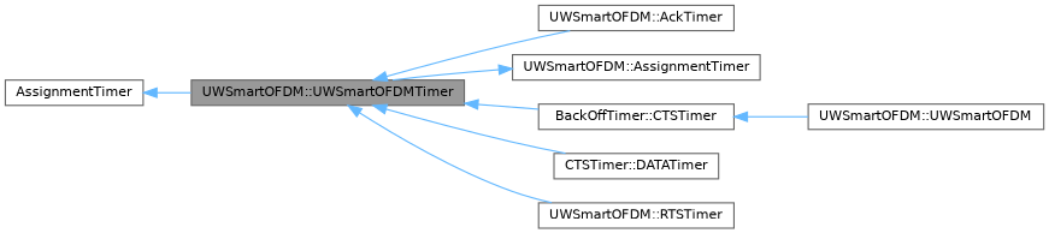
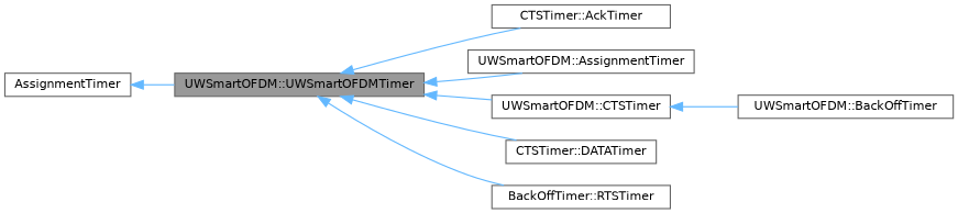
  digraph {
    fontname="DejaVu Sans"
    rankdir=LR
    node [color=gray40 fillcolor=white fontname="DejaVu Sans" fontsize=10 shape=box style=filled]
    edge [color=steelblue1 dir=back fontname="DejaVu Sans" fontsize=10 labelfontname=Helvetica labelfontsize=10 style=solid]
    n1 [fillcolor=grey60 fontcolor=black height=0.2 label="UWSmartOFDM::UWSmartOFDMTimer" width=0.4]
-   n2 [height=0.2 label="UWSmartOFDM::AckTimer" width=0.4]
+   n2 [height=0.2 label="CTSTimer::AckTimer" width=0.4]
    n3 [height=0.2 label="UWSmartOFDM::AssignmentTimer" width=0.4]
-   n4 [height=0.2 label="BackOffTimer::CTSTimer" width=0.4]
+   n4 [height=0.2 label="UWSmartOFDM::CTSTimer" width=0.4]
    n5 [height=0.2 label="CTSTimer::DATATimer" width=0.4]
-   n6 [height=0.2 label="UWSmartOFDM::RTSTimer" width=0.4]
-   n7 [height=0.2 label="UWSmartOFDM::UWSmartOFDM" width=0.4]
+   n6 [height=0.2 label="BackOffTimer::RTSTimer" width=0.4]
+   n7 [height=0.2 label="UWSmartOFDM::BackOffTimer" width=0.4]
    n8 [height=0.2 label=AssignmentTimer width=0.4]
    n1 -> n2
-   n3 -> n1
+   n1 -> n3
    n1 -> n4
    n1 -> n5
    n1 -> n6
    n4 -> n7
    n8 -> n1
  }
